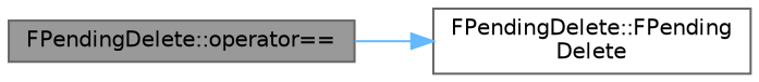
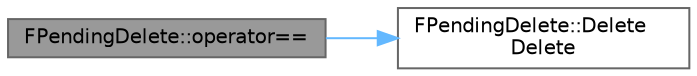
  digraph {
    rankdir=LR
    node [fontname=Helvetica fontsize=10 shape=box style=filled]
    n1 [color=gray40 fillcolor=grey60 fontcolor=black height=0.2 label="FPendingDelete::operator==" width=0.4]
-   n2 [color=grey40 fillcolor=white height=0.2 label="FPendingDelete::FPending\lDelete" width=0.4]
+   n2 [color=grey40 fillcolor=white height=0.2 label="FPendingDelete::Delete\lDelete" width=0.4]
    n1 -> n2 [color=steelblue1 fontname=Helvetica fontsize=10 labelfontname=Helvetica labelfontsize=10 style=solid]
  }
